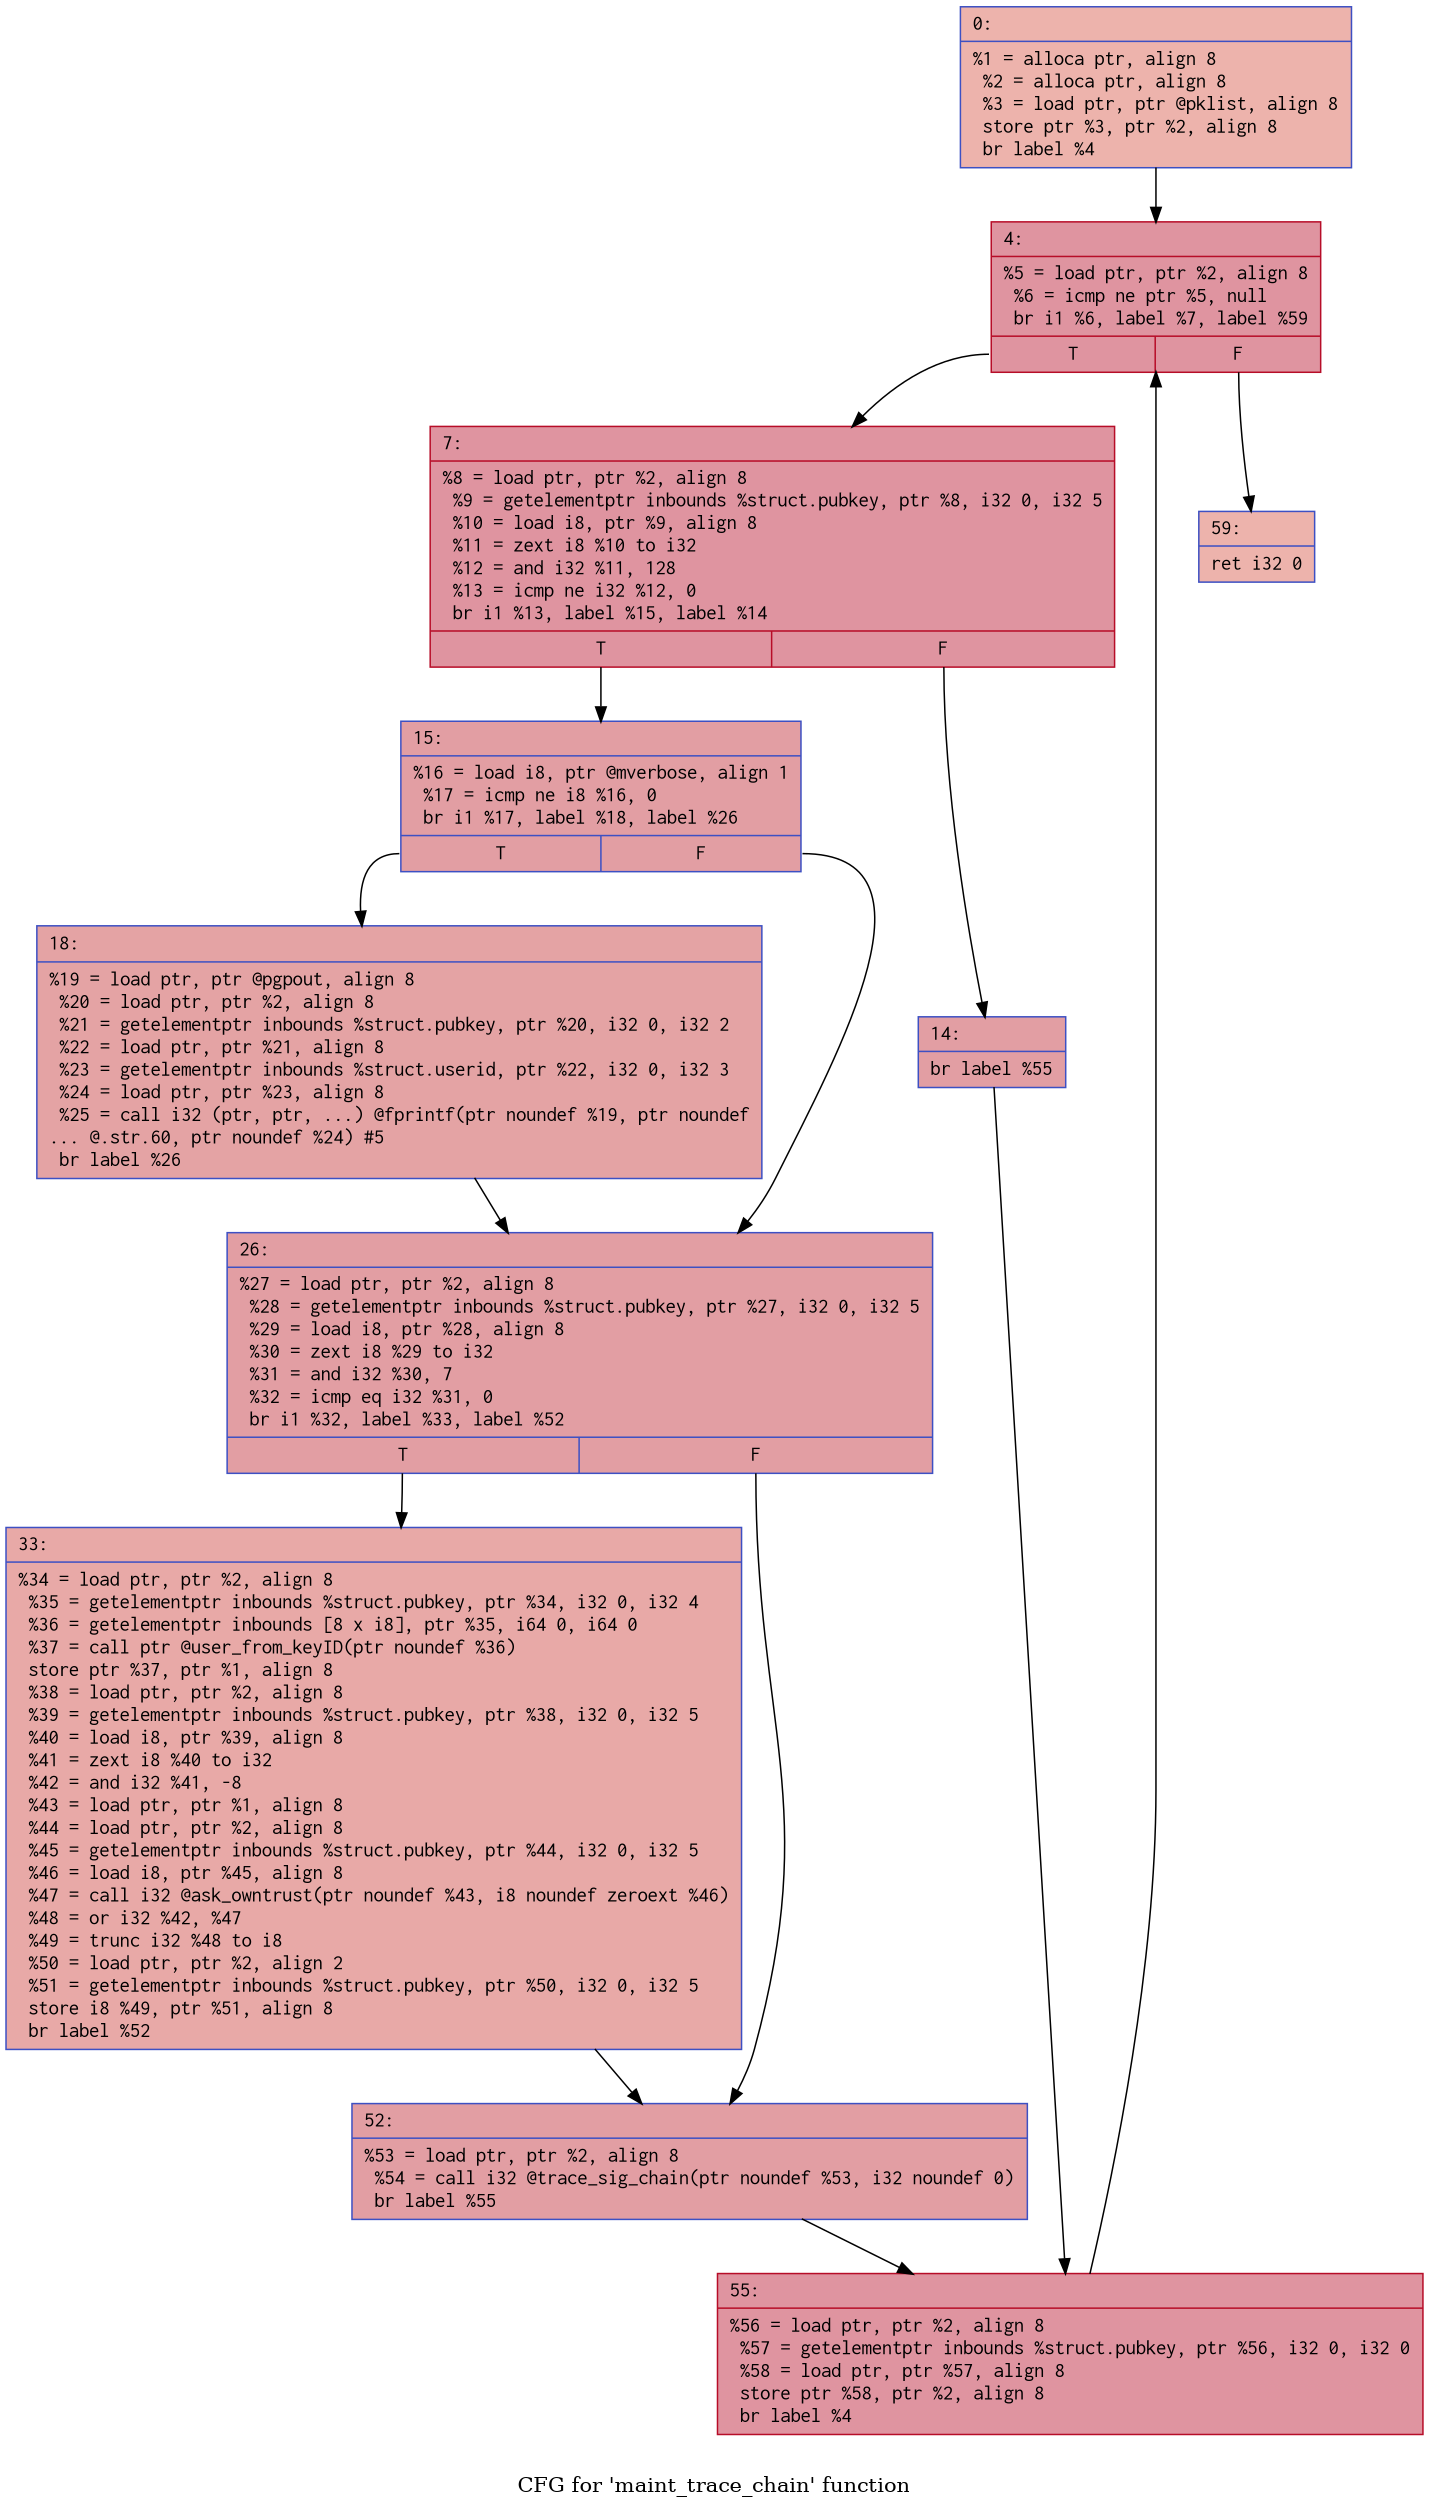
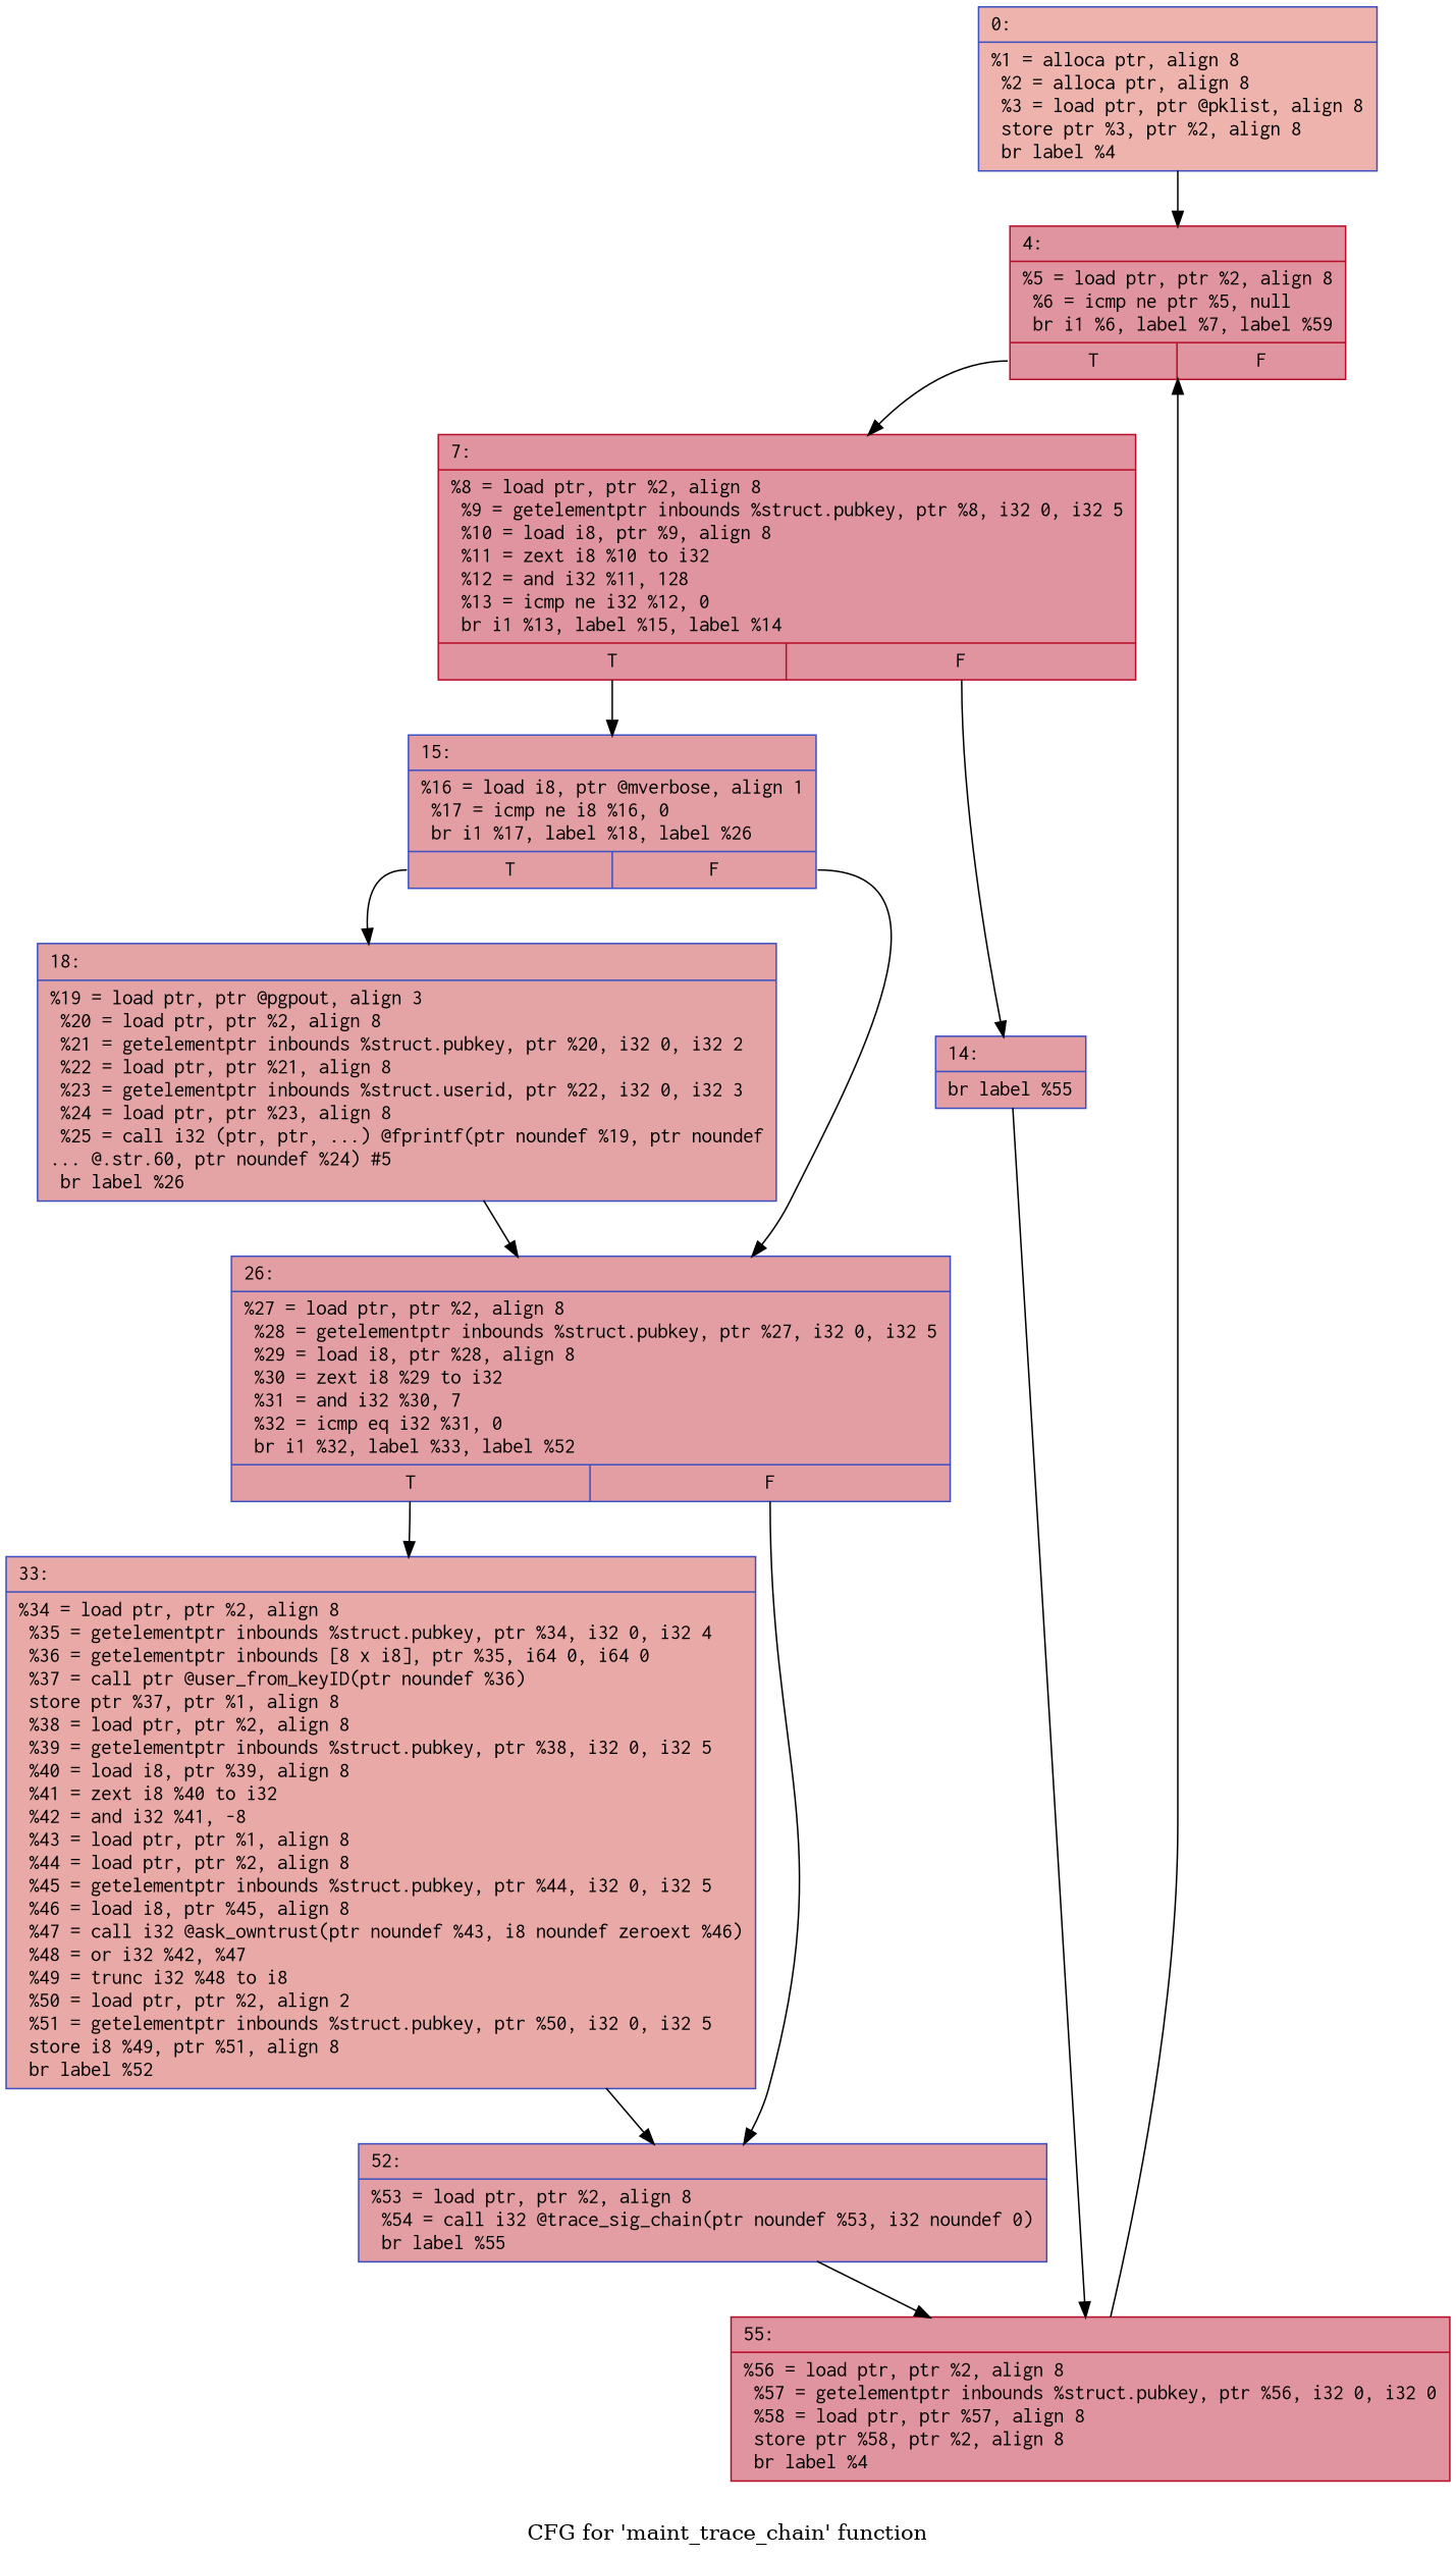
  digraph {
    label="CFG for 'maint_trace_chain' function"
    node [color="#3d50c3ff" fillcolor="#be242e70" fontname=Courier shape=record style=filled]
    n1 [fillcolor="#d6524470" label="{0:\l|  %1 = alloca ptr, align 8\l  %2 = alloca ptr, align 8\l  %3 = load ptr, ptr @pklist, align 8\l  store ptr %3, ptr %2, align 8\l  br label %4\l}"]
    n2 [color="#b70d28ff" fillcolor="#b70d2870" label="{4:\l|  %5 = load ptr, ptr %2, align 8\l  %6 = icmp ne ptr %5, null\l  br i1 %6, label %7, label %59\l|{<s0>T|<s1>F}}"]
    n3 [color="#b70d28ff" fillcolor="#b70d2870" label="{7:\l|  %8 = load ptr, ptr %2, align 8\l  %9 = getelementptr inbounds %struct.pubkey, ptr %8, i32 0, i32 5\l  %10 = load i8, ptr %9, align 8\l  %11 = zext i8 %10 to i32\l  %12 = and i32 %11, 128\l  %13 = icmp ne i32 %12, 0\l  br i1 %13, label %15, label %14\l|{<s0>T|<s1>F}}"]
-   n4 [fillcolor="#d6524470" label="{59:\l|  ret i32 0\l}"]
    n5 [label="{15:\l|  %16 = load i8, ptr @mverbose, align 1\l  %17 = icmp ne i8 %16, 0\l  br i1 %17, label %18, label %26\l|{<s0>T|<s1>F}}"]
    n6 [label="{14:\l|  br label %55\l}"]
-   n7 [fillcolor="#c32e3170" label="{18:\l|  %19 = load ptr, ptr @pgpout, align 8\l  %20 = load ptr, ptr %2, align 8\l  %21 = getelementptr inbounds %struct.pubkey, ptr %20, i32 0, i32 2\l  %22 = load ptr, ptr %21, align 8\l  %23 = getelementptr inbounds %struct.userid, ptr %22, i32 0, i32 3\l  %24 = load ptr, ptr %23, align 8\l  %25 = call i32 (ptr, ptr, ...) @fprintf(ptr noundef %19, ptr noundef\l... @.str.60, ptr noundef %24) #5\l  br label %26\l}"]
+   n7 [fillcolor="#c32e3170" label="{18:\l|  %19 = load ptr, ptr @pgpout, align 3\l  %20 = load ptr, ptr %2, align 8\l  %21 = getelementptr inbounds %struct.pubkey, ptr %20, i32 0, i32 2\l  %22 = load ptr, ptr %21, align 8\l  %23 = getelementptr inbounds %struct.userid, ptr %22, i32 0, i32 3\l  %24 = load ptr, ptr %23, align 8\l  %25 = call i32 (ptr, ptr, ...) @fprintf(ptr noundef %19, ptr noundef\l... @.str.60, ptr noundef %24) #5\l  br label %26\l}"]
    n8 [label="{26:\l|  %27 = load ptr, ptr %2, align 8\l  %28 = getelementptr inbounds %struct.pubkey, ptr %27, i32 0, i32 5\l  %29 = load i8, ptr %28, align 8\l  %30 = zext i8 %29 to i32\l  %31 = and i32 %30, 7\l  %32 = icmp eq i32 %31, 0\l  br i1 %32, label %33, label %52\l|{<s0>T|<s1>F}}"]
    n9 [color="#b70d28ff" fillcolor="#b70d2870" label="{55:\l|  %56 = load ptr, ptr %2, align 8\l  %57 = getelementptr inbounds %struct.pubkey, ptr %56, i32 0, i32 0\l  %58 = load ptr, ptr %57, align 8\l  store ptr %58, ptr %2, align 8\l  br label %4\l}"]
    n10 [fillcolor="#ca3b3770" label="{33:\l|  %34 = load ptr, ptr %2, align 8\l  %35 = getelementptr inbounds %struct.pubkey, ptr %34, i32 0, i32 4\l  %36 = getelementptr inbounds [8 x i8], ptr %35, i64 0, i64 0\l  %37 = call ptr @user_from_keyID(ptr noundef %36)\l  store ptr %37, ptr %1, align 8\l  %38 = load ptr, ptr %2, align 8\l  %39 = getelementptr inbounds %struct.pubkey, ptr %38, i32 0, i32 5\l  %40 = load i8, ptr %39, align 8\l  %41 = zext i8 %40 to i32\l  %42 = and i32 %41, -8\l  %43 = load ptr, ptr %1, align 8\l  %44 = load ptr, ptr %2, align 8\l  %45 = getelementptr inbounds %struct.pubkey, ptr %44, i32 0, i32 5\l  %46 = load i8, ptr %45, align 8\l  %47 = call i32 @ask_owntrust(ptr noundef %43, i8 noundef zeroext %46)\l  %48 = or i32 %42, %47\l  %49 = trunc i32 %48 to i8\l  %50 = load ptr, ptr %2, align 2\l  %51 = getelementptr inbounds %struct.pubkey, ptr %50, i32 0, i32 5\l  store i8 %49, ptr %51, align 8\l  br label %52\l}"]
    n11 [label="{52:\l|  %53 = load ptr, ptr %2, align 8\l  %54 = call i32 @trace_sig_chain(ptr noundef %53, i32 noundef 0)\l  br label %55\l}"]
    n1 -> n2
    n2 -> n3 [tailport=s0]
-   n2 -> n4 [tailport=s1]
    n3 -> n5 [tailport=s0]
    n3 -> n6 [tailport=s1]
    n5 -> n7 [tailport=s0]
    n5 -> n8 [tailport=s1]
    n6 -> n9
    n7 -> n8
    n8 -> n10 [tailport=s0]
    n8 -> n11 [tailport=s1]
    n9 -> n2
    n10 -> n11
    n11 -> n9
  }
